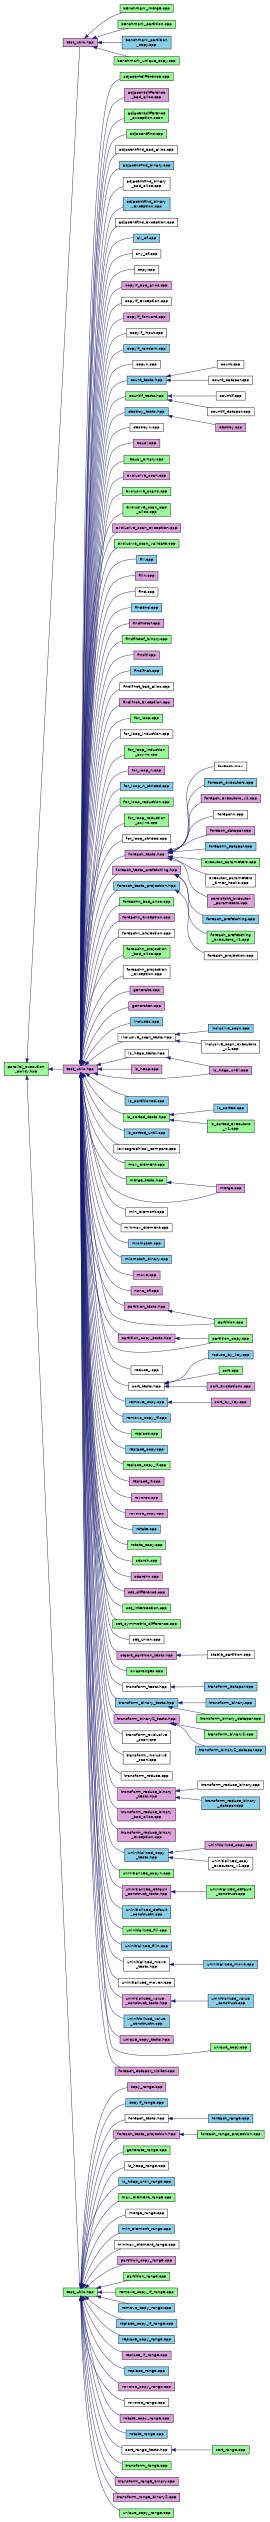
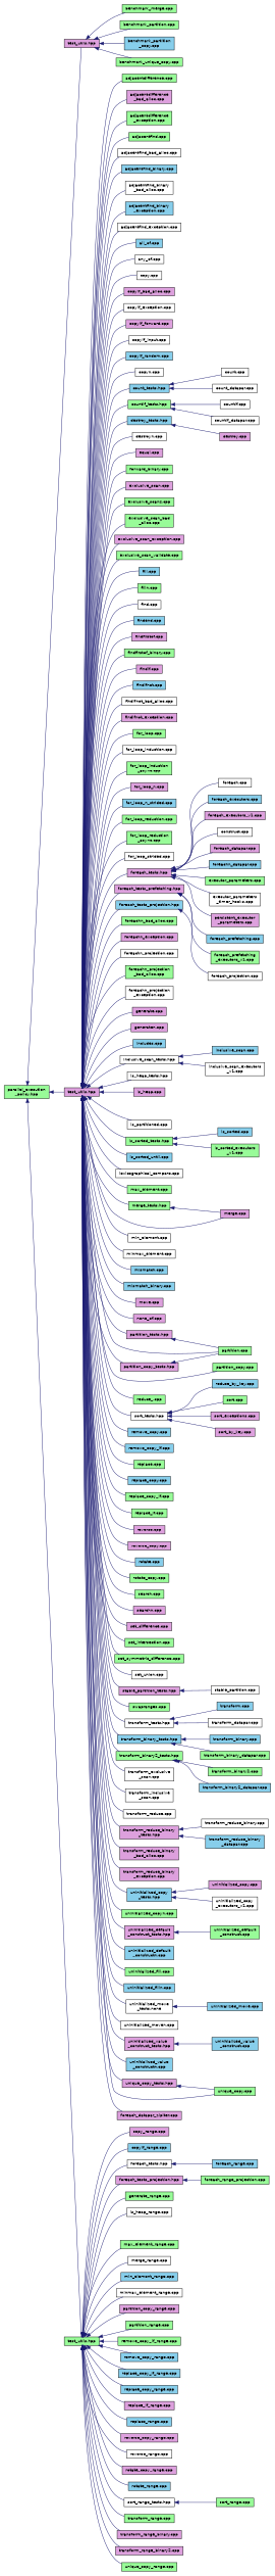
  digraph {
    rankdir=LR
    node [color=black fillcolor=plum fontname=Helvetica fontsize=10 shape=record style=filled]
    edge [color=midnightblue dir=back fontname=Helvetica fontsize=10 labelfontname=Helvetica labelfontsize=10 style=solid]
    n1 [fillcolor=palegreen fontcolor=black height=0.2 label="parallel_execution\l_policy.hpp" width=0.4]
    n2 [height=0.2 label="test_utils.hpp" width=0.4]
    n3 [height=0.2 label="test_utils.hpp" width=0.4]
    n4 [fillcolor=palegreen height=0.2 label="test_utils.hpp" width=0.4]
    n5 [fillcolor=palegreen height=0.2 label="benchmark_merge.cpp" width=0.4]
    n6 [fillcolor=palegreen height=0.2 label="benchmark_partition.cpp" width=0.4]
    n7 [fillcolor=skyblue height=0.2 label="benchmark_partition\l_copy.cpp" width=0.4]
    n8 [fillcolor=palegreen height=0.2 label="benchmark_unique_copy.cpp" width=0.4]
    n9 [fillcolor=palegreen height=0.2 label="adjacentdifference.cpp" width=0.4]
    n10 [height=0.2 label="adjacentdifference\l_bad_alloc.cpp" width=0.4]
-   n11 [fillcolor=palegreen height=0.2 label="adjacentdifference\l_exception.scan" width=0.4]
+   n11 [fillcolor=palegreen height=0.2 label="adjacentdifference\l_exception.cpp" width=0.4]
    n12 [fillcolor=palegreen height=0.2 label="adjacentfind.cpp" width=0.4]
    n13 [fillcolor=white height=0.2 label="adjacentfind_bad_alloc.cpp" width=0.4]
    n14 [fillcolor=skyblue height=0.2 label="adjacentfind_binary.cpp" width=0.4]
    n15 [fillcolor=white height=0.2 label="adjacentfind_binary\l_bad_alloc.cpp" width=0.4]
    n16 [fillcolor=skyblue height=0.2 label="adjacentfind_binary\l_exception.cpp" width=0.4]
    n17 [fillcolor=white height=0.2 label="adjacentfind_exception.cpp" width=0.4]
    n18 [fillcolor=skyblue height=0.2 label="all_of.cpp" width=0.4]
    n19 [fillcolor=white height=0.2 label="any_of.cpp" width=0.4]
    n20 [fillcolor=white height=0.2 label="copy.cpp" width=0.4]
    n21 [height=0.2 label="copyif_bad_alloc.cpp" width=0.4]
    n22 [fillcolor=white height=0.2 label="copyif_exception.cpp" width=0.4]
    n23 [height=0.2 label="copyif_forward.cpp" width=0.4]
    n24 [fillcolor=white height=0.2 label="copyif_input.cpp" width=0.4]
    n25 [fillcolor=skyblue height=0.2 label="copyif_random.cpp" width=0.4]
    n26 [fillcolor=white height=0.2 label="copyn.cpp" width=0.4]
    n27 [fillcolor=skyblue height=0.2 label="count_tests.hpp" width=0.4]
    n28 [fillcolor=palegreen height=0.2 label="countif_tests.hpp" width=0.4]
    n29 [fillcolor=skyblue height=0.2 label="destroy_tests.hpp" width=0.4]
    n30 [fillcolor=white height=0.2 label="destroyn.cpp" width=0.4]
    n31 [height=0.2 label="equal.cpp" width=0.4]
-   n32 [fillcolor=palegreen height=0.2 label="equal_binary.cpp" width=0.4]
+   n32 [fillcolor=palegreen height=0.2 label="forward_binary.cpp" width=0.4]
    n33 [height=0.2 label="exclusive_scan.cpp" width=0.4]
    n34 [fillcolor=palegreen height=0.2 label="exclusive_scan2.cpp" width=0.4]
    n35 [fillcolor=palegreen height=0.2 label="exclusive_scan_bad\l_alloc.cpp" width=0.4]
    n36 [height=0.2 label="exclusive_scan_exception.cpp" width=0.4]
    n37 [fillcolor=palegreen height=0.2 label="exclusive_scan_validate.cpp" width=0.4]
    n38 [fillcolor=skyblue height=0.2 label="fill.cpp" width=0.4]
-   n39 [height=0.2 label="filln.cpp" width=0.4]
+   n39 [fillcolor=palegreen height=0.2 label="filln.cpp" width=0.4]
    n40 [fillcolor=white height=0.2 label="find.cpp" width=0.4]
    n41 [fillcolor=skyblue height=0.2 label="findend.cpp" width=0.4]
    n42 [height=0.2 label="findfirstof.cpp" width=0.4]
    n43 [fillcolor=palegreen height=0.2 label="findfirstof_binary.cpp" width=0.4]
    n44 [height=0.2 label="findif.cpp" width=0.4]
    n45 [fillcolor=skyblue height=0.2 label="findifnot.cpp" width=0.4]
    n46 [fillcolor=white height=0.2 label="findifnot_bad_alloc.cpp" width=0.4]
    n47 [height=0.2 label="findifnot_exception.cpp" width=0.4]
    n48 [fillcolor=palegreen height=0.2 label="for_loop.cpp" width=0.4]
    n49 [fillcolor=white height=0.2 label="for_loop_induction.cpp" width=0.4]
    n50 [fillcolor=palegreen height=0.2 label="for_loop_induction\l_async.cpp" width=0.4]
    n51 [height=0.2 label="for_loop_n.cpp" width=0.4]
    n52 [fillcolor=skyblue height=0.2 label="for_loop_n_strided.cpp" width=0.4]
    n53 [fillcolor=palegreen height=0.2 label="for_loop_reduction.cpp" width=0.4]
    n54 [fillcolor=palegreen height=0.2 label="for_loop_reduction\l_async.cpp" width=0.4]
    n55 [fillcolor=white height=0.2 label="for_loop_strided.cpp" width=0.4]
    n56 [height=0.2 label="foreach_tests.hpp" width=0.4]
    n57 [height=0.2 label="foreach_tests_prefetching.hpp" width=0.4]
    n58 [fillcolor=skyblue height=0.2 label="foreach_tests_projection.hpp" width=0.4]
    n59 [fillcolor=palegreen height=0.2 label="foreachn_bad_alloc.cpp" width=0.4]
    n60 [height=0.2 label="foreachn_exception.cpp" width=0.4]
    n61 [fillcolor=white height=0.2 label="foreachn_projection.cpp" width=0.4]
    n62 [fillcolor=palegreen height=0.2 label="foreachn_projection\l_bad_alloc.cpp" width=0.4]
    n63 [fillcolor=white height=0.2 label="foreachn_projection\l_exception.cpp" width=0.4]
    n64 [height=0.2 label="generate.cpp" width=0.4]
    n65 [height=0.2 label="generaten.cpp" width=0.4]
    n66 [fillcolor=skyblue height=0.2 label="includes.cpp" width=0.4]
    n67 [fillcolor=white height=0.2 label="inclusive_scan_tests.hpp" width=0.4]
    n68 [fillcolor=white height=0.2 label="is_heap_tests.hpp" width=0.4]
    n69 [height=0.2 label="is_heap.cpp" width=0.4]
-   n70 [height=0.2 label="is_heap_until.cpp" width=0.4]
-   n71 [fillcolor=skyblue height=0.2 label="is_partitioned.cpp" width=0.4]
+   n71 [fillcolor=white height=0.2 label="is_partitioned.cpp" width=0.4]
    n72 [fillcolor=palegreen height=0.2 label="is_sorted_tests.hpp" width=0.4]
    n73 [fillcolor=skyblue height=0.2 label="is_sorted_until.cpp" width=0.4]
    n74 [fillcolor=white height=0.2 label="lexicographical_compare.cpp" width=0.4]
    n75 [fillcolor=palegreen height=0.2 label="max_element.cpp" width=0.4]
    n76 [fillcolor=palegreen height=0.2 label="merge_tests.hpp" width=0.4]
    n77 [height=0.2 label="merge.cpp" width=0.4]
    n78 [fillcolor=white height=0.2 label="min_element.cpp" width=0.4]
    n79 [fillcolor=white height=0.2 label="minmax_element.cpp" width=0.4]
    n80 [fillcolor=skyblue height=0.2 label="mismatch.cpp" width=0.4]
    n81 [fillcolor=skyblue height=0.2 label="mismatch_binary.cpp" width=0.4]
    n82 [height=0.2 label="move.cpp" width=0.4]
    n83 [height=0.2 label="none_of.cpp" width=0.4]
    n84 [height=0.2 label="partition_tests.hpp" width=0.4]
    n85 [fillcolor=palegreen height=0.2 label="partition.cpp" width=0.4]
    n86 [height=0.2 label="partition_copy_tests.hpp" width=0.4]
    n87 [fillcolor=palegreen height=0.2 label="partition_copy.cpp" width=0.4]
-   n88 [fillcolor=white height=0.2 label="reduce_.cpp" width=0.4]
+   n88 [fillcolor=palegreen height=0.2 label="reduce_.cpp" width=0.4]
    n89 [fillcolor=white height=0.2 label="sort_tests.hpp" width=0.4]
    n90 [fillcolor=skyblue height=0.2 label="remove_copy.cpp" width=0.4]
    n91 [fillcolor=skyblue height=0.2 label="remove_copy_if.cpp" width=0.4]
    n92 [fillcolor=palegreen height=0.2 label="replace.cpp" width=0.4]
    n93 [fillcolor=skyblue height=0.2 label="replace_copy.cpp" width=0.4]
    n94 [fillcolor=palegreen height=0.2 label="replace_copy_if.cpp" width=0.4]
-   n95 [height=0.2 label="replace_if.cpp" width=0.4]
+   n95 [fillcolor=palegreen height=0.2 label="replace_if.cpp" width=0.4]
    n96 [height=0.2 label="reverse.cpp" width=0.4]
    n97 [height=0.2 label="reverse_copy.cpp" width=0.4]
    n98 [fillcolor=skyblue height=0.2 label="rotate.cpp" width=0.4]
    n99 [fillcolor=palegreen height=0.2 label="rotate_copy.cpp" width=0.4]
    n100 [fillcolor=palegreen height=0.2 label="search.cpp" width=0.4]
    n101 [height=0.2 label="searchn.cpp" width=0.4]
    n102 [height=0.2 label="set_difference.cpp" width=0.4]
    n103 [fillcolor=palegreen height=0.2 label="set_intersection.cpp" width=0.4]
    n104 [fillcolor=palegreen height=0.2 label="set_symmetric_difference.cpp" width=0.4]
    n105 [fillcolor=white height=0.2 label="set_union.cpp" width=0.4]
    n106 [height=0.2 label="stable_partition_tests.hpp" width=0.4]
    n107 [fillcolor=palegreen height=0.2 label="swapranges.cpp" width=0.4]
    n108 [fillcolor=white height=0.2 label="transform_tests.hpp" width=0.4]
    n109 [fillcolor=skyblue height=0.2 label="transform_binary_tests.hpp" width=0.4]
-   n110 [height=0.2 label="transform_binary2_tests.hpp" width=0.4]
+   n110 [fillcolor=palegreen height=0.2 label="transform_binary2_tests.hpp" width=0.4]
    n111 [fillcolor=white height=0.2 label="transform_exclusive\l_scan.cpp" width=0.4]
    n112 [fillcolor=white height=0.2 label="transform_inclusive\l_scan.cpp" width=0.4]
    n113 [fillcolor=white height=0.2 label="transform_reduce.cpp" width=0.4]
    n114 [height=0.2 label="transform_reduce_binary\l_tests.hpp" width=0.4]
    n115 [height=0.2 label="transform_reduce_binary\l_bad_alloc.cpp" width=0.4]
    n116 [height=0.2 label="transform_reduce_binary\l_exception.cpp" width=0.4]
    n117 [fillcolor=skyblue height=0.2 label="uninitialized_copy\l_tests.hpp" width=0.4]
    n118 [fillcolor=palegreen height=0.2 label="uninitialized_copyn.cpp" width=0.4]
    n119 [height=0.2 label="uninitialized_default\l_construct_tests.hpp" width=0.4]
    n120 [fillcolor=skyblue height=0.2 label="uninitialized_default\l_constructn.cpp" width=0.4]
    n121 [fillcolor=palegreen height=0.2 label="uninitialized_fill.cpp" width=0.4]
    n122 [fillcolor=skyblue height=0.2 label="uninitialized_filln.cpp" width=0.4]
-   n123 [fillcolor=white height=0.2 label="uninitialized_move\l_tests.hpp" width=0.4]
+   n123 [fillcolor=white height=0.2 label="uninitialized_move\l_tests.none" width=0.4]
    n124 [fillcolor=white height=0.2 label="uninitialized_moven.cpp" width=0.4]
    n125 [height=0.2 label="uninitialized_value\l_construct_tests.hpp" width=0.4]
    n126 [fillcolor=skyblue height=0.2 label="uninitialized_value\l_constructn.cpp" width=0.4]
    n127 [height=0.2 label="unique_copy_tests.hpp" width=0.4]
    n128 [fillcolor=palegreen height=0.2 label="unique_copy.cpp" width=0.4]
    n129 [height=0.2 label="foreach_datapar_zipiter.cpp" width=0.4]
    n130 [height=0.2 label="copy_range.cpp" width=0.4]
    n131 [fillcolor=skyblue height=0.2 label="copyif_range.cpp" width=0.4]
    n132 [fillcolor=white height=0.2 label="foreach_tests.hpp" width=0.4]
    n133 [height=0.2 label="foreach_tests_projection.hpp" width=0.4]
    n134 [fillcolor=palegreen height=0.2 label="generate_range.cpp" width=0.4]
    n135 [fillcolor=white height=0.2 label="is_heap_range.cpp" width=0.4]
-   n136 [fillcolor=skyblue height=0.2 label="is_heap_until_range.cpp" width=0.4]
    n137 [fillcolor=palegreen height=0.2 label="max_element_range.cpp" width=0.4]
    n138 [fillcolor=white height=0.2 label="merge_range.cpp" width=0.4]
    n139 [fillcolor=skyblue height=0.2 label="min_element_range.cpp" width=0.4]
    n140 [fillcolor=white height=0.2 label="minmax_element_range.cpp" width=0.4]
    n141 [height=0.2 label="partition_copy_range.cpp" width=0.4]
    n142 [fillcolor=palegreen height=0.2 label="partition_range.cpp" width=0.4]
    n143 [fillcolor=palegreen height=0.2 label="remove_copy_if_range.cpp" width=0.4]
    n144 [fillcolor=skyblue height=0.2 label="remove_copy_range.cpp" width=0.4]
    n145 [fillcolor=skyblue height=0.2 label="replace_copy_if_range.cpp" width=0.4]
    n146 [fillcolor=skyblue height=0.2 label="replace_copy_range.cpp" width=0.4]
    n147 [height=0.2 label="replace_if_range.cpp" width=0.4]
    n148 [fillcolor=skyblue height=0.2 label="replace_range.cpp" width=0.4]
    n149 [height=0.2 label="reverse_copy_range.cpp" width=0.4]
    n150 [fillcolor=white height=0.2 label="reverse_range.cpp" width=0.4]
    n151 [height=0.2 label="rotate_copy_range.cpp" width=0.4]
    n152 [fillcolor=skyblue height=0.2 label="rotate_range.cpp" width=0.4]
    n153 [fillcolor=white height=0.2 label="sort_range_tests.hpp" width=0.4]
    n154 [fillcolor=palegreen height=0.2 label="transform_range.cpp" width=0.4]
    n155 [height=0.2 label="transform_range_binary.cpp" width=0.4]
    n156 [height=0.2 label="transform_range_binary2.cpp" width=0.4]
    n157 [fillcolor=palegreen height=0.2 label="unique_copy_range.cpp" width=0.4]
    n158 [fillcolor=white height=0.2 label="count.cpp" width=0.4]
    n159 [fillcolor=white height=0.2 label="count_datapar.cpp" width=0.4]
    n160 [fillcolor=white height=0.2 label="countif.cpp" width=0.4]
    n161 [fillcolor=white height=0.2 label="countif_datapar.cpp" width=0.4]
    n162 [height=0.2 label="destroy.cpp" width=0.4]
-   n163 [fillcolor=white height=0.2 label="foreach.max" width=0.4]
+   n163 [fillcolor=white height=0.2 label="foreach.cpp" width=0.4]
    n164 [fillcolor=skyblue height=0.2 label="foreach_executors.cpp" width=0.4]
    n165 [height=0.2 label="foreach_executors_v1.cpp" width=0.4]
-   n166 [fillcolor=white height=0.2 label="foreachn.cpp" width=0.4]
+   n166 [fillcolor=white height=0.2 label="construct.cpp" width=0.4]
    n167 [height=0.2 label="foreach_datapar.cpp" width=0.4]
    n168 [fillcolor=skyblue height=0.2 label="foreachn_datapar.cpp" width=0.4]
    n169 [fillcolor=palegreen height=0.2 label="executor_parameters.cpp" width=0.4]
    n170 [fillcolor=white height=0.2 label="executor_parameters\l_timer_hooks.cpp" width=0.4]
    n171 [height=0.2 label="persistent_executor\l_parameters.cpp" width=0.4]
    n172 [fillcolor=skyblue height=0.2 label="foreach_prefetching.cpp" width=0.4]
    n173 [fillcolor=palegreen height=0.2 label="foreach_prefetching\l_executors_v1.cpp" width=0.4]
    n174 [fillcolor=white height=0.2 label="foreach_projection.cpp" width=0.4]
    n175 [fillcolor=skyblue height=0.2 label="inclusive_scan.cpp" width=0.4]
    n176 [fillcolor=white height=0.2 label="inclusive_scan_executors\l_v1.cpp" width=0.4]
    n177 [fillcolor=skyblue height=0.2 label="is_sorted.cpp" width=0.4]
    n178 [fillcolor=palegreen height=0.2 label="is_sorted_executors\l_v1.cpp" width=0.4]
    n179 [fillcolor=skyblue height=0.2 label="reduce_by_key.cpp" width=0.4]
    n180 [fillcolor=palegreen height=0.2 label="sort.cpp" width=0.4]
    n181 [height=0.2 label="sort_by_key.cpp" width=0.4]
    n182 [height=0.2 label="sort_exceptions.cpp" width=0.4]
    n183 [fillcolor=white height=0.2 label="stable_partition.cpp" width=0.4]
-   n185 [fillcolor=skyblue height=0.2 label="transform_datapar.cpp" width=0.4]
+   n184 [fillcolor=skyblue height=0.2 label="transform.cpp" width=0.4]
+   n185 [fillcolor=white height=0.2 label="transform_datapar.cpp" width=0.4]
    n186 [fillcolor=skyblue height=0.2 label="transform_binary.cpp" width=0.4]
    n187 [fillcolor=palegreen height=0.2 label="transform_binary_datapar.cpp" width=0.4]
    n188 [fillcolor=palegreen height=0.2 label="transform_binary2.cpp" width=0.4]
    n189 [fillcolor=skyblue height=0.2 label="transform_binary2_datapar.cpp" width=0.4]
    n190 [fillcolor=white height=0.2 label="transform_reduce_binary.cpp" width=0.4]
    n191 [fillcolor=skyblue height=0.2 label="transform_reduce_binary\l_datapar.cpp" width=0.4]
    n192 [height=0.2 label="uninitialized_copy.cpp" width=0.4]
    n193 [fillcolor=white height=0.2 label="uninitialized_copy\l_executors_v1.cpp" width=0.4]
    n194 [fillcolor=palegreen height=0.2 label="uninitialized_default\l_construct.cpp" width=0.4]
    n195 [fillcolor=skyblue height=0.2 label="uninitialized_move.cpp" width=0.4]
    n196 [fillcolor=skyblue height=0.2 label="uninitialized_value\l_construct.cpp" width=0.4]
    n197 [fillcolor=skyblue height=0.2 label="foreach_range.cpp" width=0.4]
    n198 [fillcolor=palegreen height=0.2 label="foreach_range_projection.cpp" width=0.4]
    n199 [fillcolor=palegreen height=0.2 label="sort_range.cpp" width=0.4]
    n1 -> n2
    n1 -> n3
    n1 -> n4
    n2 -> n5
    n2 -> n6
    n2 -> n7
    n2 -> n8
    n3 -> n9
    n3 -> n10
    n3 -> n11
    n3 -> n12
    n3 -> n13
    n3 -> n14
    n3 -> n15
    n3 -> n16
    n3 -> n17
    n3 -> n18
    n3 -> n19
    n3 -> n20
    n3 -> n21
    n3 -> n22
    n3 -> n23
    n3 -> n24
    n3 -> n25
    n3 -> n26
    n3 -> n27
    n3 -> n28
    n3 -> n29
    n3 -> n30
    n3 -> n31
    n3 -> n32
    n3 -> n33
    n3 -> n34
    n3 -> n35
    n3 -> n36
    n3 -> n37
    n3 -> n38
    n3 -> n39
    n3 -> n40
    n3 -> n41
    n3 -> n42
    n3 -> n43
    n3 -> n44
    n3 -> n45
    n3 -> n46
    n3 -> n47
    n3 -> n48
    n3 -> n49
    n3 -> n50
    n3 -> n51
    n3 -> n52
    n3 -> n53
    n3 -> n54
    n3 -> n55
    n3 -> n56
    n3 -> n57
    n3 -> n58
    n3 -> n59
    n3 -> n60
    n3 -> n61
    n3 -> n62
    n3 -> n63
    n3 -> n64
    n3 -> n65
    n3 -> n66
    n3 -> n67
    n3 -> n68
    n3 -> n69
-   n3 -> n70
    n3 -> n71
    n3 -> n72
    n3 -> n73
    n3 -> n74
    n3 -> n75
    n3 -> n76
    n3 -> n77
    n3 -> n78
    n3 -> n79
    n3 -> n80
    n3 -> n81
    n3 -> n82
    n3 -> n83
    n3 -> n84
    n3 -> n85
    n3 -> n86
    n3 -> n87
    n3 -> n88
    n3 -> n89
    n3 -> n90
    n3 -> n91
    n3 -> n92
    n3 -> n93
    n3 -> n94
    n3 -> n95
    n3 -> n96
    n3 -> n97
    n3 -> n98
    n3 -> n99
    n3 -> n100
    n3 -> n101
    n3 -> n102
    n3 -> n103
    n3 -> n104
    n3 -> n105
    n3 -> n106
    n3 -> n107
    n3 -> n108
    n3 -> n109
    n3 -> n110
    n3 -> n111
    n3 -> n112
    n3 -> n113
    n3 -> n114
    n3 -> n115
    n3 -> n116
    n3 -> n117
    n3 -> n118
    n3 -> n119
    n3 -> n120
    n3 -> n121
    n3 -> n122
    n3 -> n123
    n3 -> n124
    n3 -> n125
    n3 -> n126
    n3 -> n127
    n3 -> n128
    n3 -> n129
    n4 -> n130
    n4 -> n131
    n4 -> n132
    n4 -> n133
    n4 -> n134
    n4 -> n135
-   n4 -> n136
    n4 -> n137
    n4 -> n138
    n4 -> n139
    n4 -> n140
    n4 -> n141
    n4 -> n142
    n4 -> n143
    n4 -> n144
    n4 -> n145
    n4 -> n146
    n4 -> n147
    n4 -> n148
    n4 -> n149
    n4 -> n150
    n4 -> n151
    n4 -> n152
    n4 -> n153
    n4 -> n154
    n4 -> n155
    n4 -> n156
    n4 -> n157
    n27 -> n158
    n27 -> n159
    n28 -> n160
    n28 -> n161
    n29 -> n162
    n56 -> n163
    n56 -> n164
    n56 -> n165
    n56 -> n166
    n56 -> n167
    n56 -> n168
    n56 -> n169
    n56 -> n170
    n56 -> n171
    n57 -> n172
    n57 -> n173
    n58 -> n174
    n67 -> n175
    n67 -> n176
-   n68 -> n70
    n72 -> n177
    n72 -> n178
    n76 -> n77
    n84 -> n85
-   n86 -> n87
+   n86 -> n85
    n89 -> n179
    n89 -> n180
-   n90 -> n181
+   n89 -> n181
    n89 -> n182
    n106 -> n183
+   n108 -> n184
    n108 -> n185
    n109 -> n186
    n109 -> n187
    n110 -> n188
    n110 -> n189
    n114 -> n190
    n114 -> n191
    n117 -> n192
    n117 -> n193
    n119 -> n194
    n123 -> n195
    n125 -> n196
+   n127 -> n128
    n132 -> n197
    n133 -> n198
    n153 -> n199
  }
